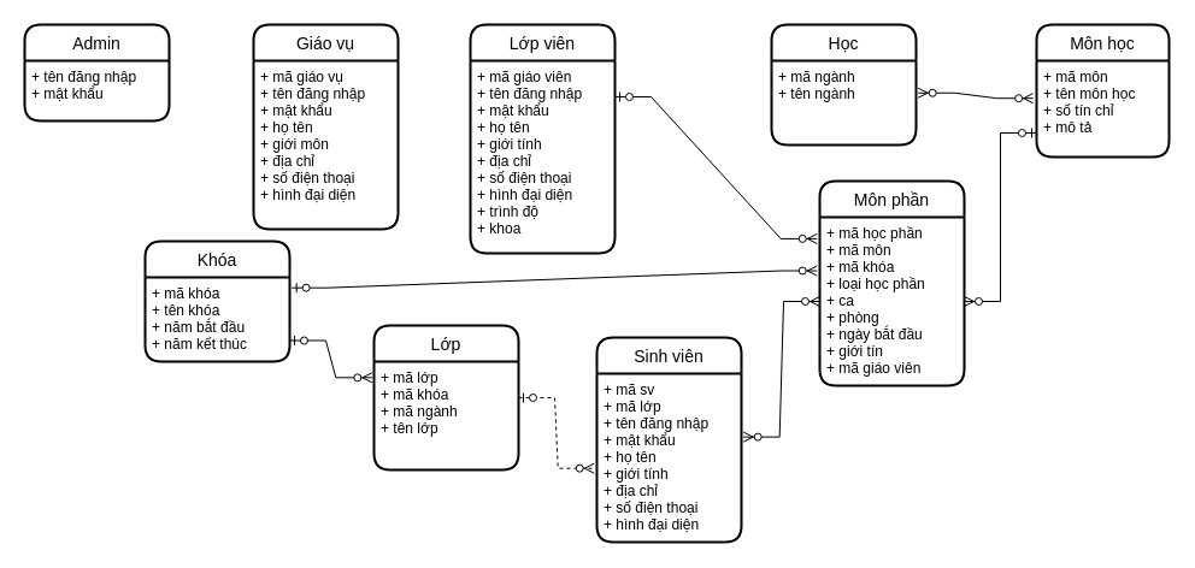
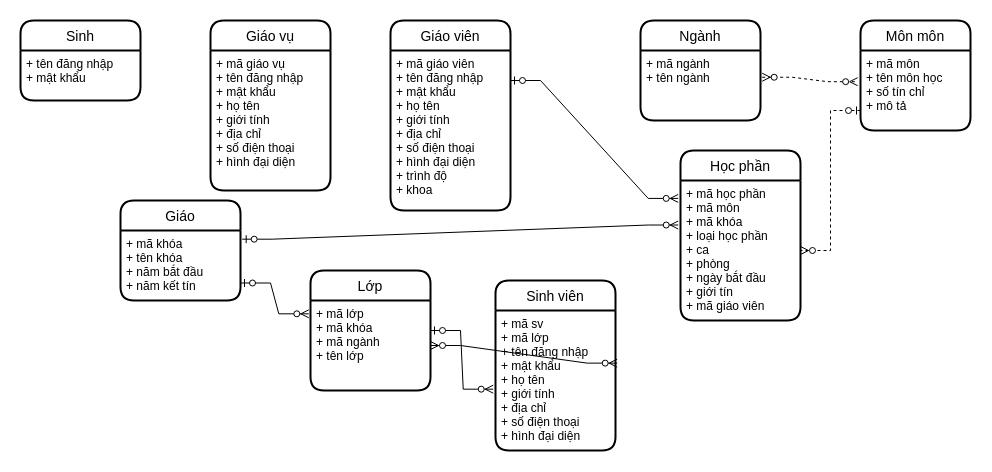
  <mxCell id="0" />
  <mxCell id="1" parent="0" />
  <mxCell id="2" value="Giáo vụ" style="swimlane;childLayout=stackLayout;horizontal=1;startSize=30;horizontalStack=0;rounded=1;fontSize=14;fontStyle=0;strokeWidth=2;resizeParent=0;resizeLast=1;shadow=0;dashed=0;align=center;" parent="1" vertex="1"><mxGeometry x="210" y="20" width="120" height="170" as="geometry" /></mxCell>
- <mxCell id="3" value="+ mã giáo vụ&#10;+ tên đăng nhập&#10;+ mật khẩu&#10;+ họ tên&#10;+ giới môn&#10;+ địa chỉ&#10;+ số điện thoại&#10;+ hình đại diện" style="align=left;strokeColor=none;fillColor=none;spacingLeft=4;fontSize=12;verticalAlign=top;resizable=0;rotatable=0;part=1;" parent="2" vertex="1"><mxGeometry y="30" width="120" height="140" as="geometry" /></mxCell>
- <mxCell id="4" value="Lớp viên" style="swimlane;childLayout=stackLayout;horizontal=1;startSize=30;horizontalStack=0;rounded=1;fontSize=14;fontStyle=0;strokeWidth=2;resizeParent=0;resizeLast=1;shadow=0;dashed=0;align=center;" parent="1" vertex="1"><mxGeometry x="390" y="20" width="120" height="190" as="geometry" /></mxCell>
+ <mxCell id="3" value="+ mã giáo vụ&#10;+ tên đăng nhập&#10;+ mật khẩu&#10;+ họ tên&#10;+ giới tính&#10;+ địa chỉ&#10;+ số điện thoại&#10;+ hình đại diện" style="align=left;strokeColor=none;fillColor=none;spacingLeft=4;fontSize=12;verticalAlign=top;resizable=0;rotatable=0;part=1;" parent="2" vertex="1"><mxGeometry y="30" width="120" height="140" as="geometry" /></mxCell>
+ <mxCell id="4" value="Giáo viên" style="swimlane;childLayout=stackLayout;horizontal=1;startSize=30;horizontalStack=0;rounded=1;fontSize=14;fontStyle=0;strokeWidth=2;resizeParent=0;resizeLast=1;shadow=0;dashed=0;align=center;" parent="1" vertex="1"><mxGeometry x="390" y="20" width="120" height="190" as="geometry" /></mxCell>
  <mxCell id="5" value="+ mã giáo viên&#10;+ tên đăng nhập&#10;+ mật khẩu&#10;+ họ tên&#10;+ giới tính&#10;+ địa chỉ&#10;+ số điện thoại&#10;+ hình đại diện&#10;+ trình độ &#10;+ khoa" style="align=left;strokeColor=none;fillColor=none;spacingLeft=4;fontSize=12;verticalAlign=top;resizable=0;rotatable=0;part=1;" parent="4" vertex="1"><mxGeometry y="30" width="120" height="160" as="geometry" /></mxCell>
- <mxCell id="6" value="Khóa" style="swimlane;childLayout=stackLayout;horizontal=1;startSize=30;horizontalStack=0;rounded=1;fontSize=14;fontStyle=0;strokeWidth=2;resizeParent=0;resizeLast=1;shadow=0;dashed=0;align=center;" parent="1" vertex="1"><mxGeometry x="120" y="200" width="120" height="100" as="geometry" /></mxCell>
- <mxCell id="7" value="+ mã khóa&#10;+ tên khóa&#10;+ năm bắt đầu&#10;+ năm kết thúc" style="align=left;strokeColor=none;fillColor=none;spacingLeft=4;fontSize=12;verticalAlign=top;resizable=0;rotatable=0;part=1;" parent="6" vertex="1"><mxGeometry y="30" width="120" height="70" as="geometry" /></mxCell>
- <mxCell id="8" value="Học" style="swimlane;childLayout=stackLayout;horizontal=1;startSize=30;horizontalStack=0;rounded=1;fontSize=14;fontStyle=0;strokeWidth=2;resizeParent=0;resizeLast=1;shadow=0;dashed=0;align=center;" parent="1" vertex="1"><mxGeometry x="640" y="20" width="120" height="100" as="geometry" /></mxCell>
+ <mxCell id="6" value="Giáo" style="swimlane;childLayout=stackLayout;horizontal=1;startSize=30;horizontalStack=0;rounded=1;fontSize=14;fontStyle=0;strokeWidth=2;resizeParent=0;resizeLast=1;shadow=0;dashed=0;align=center;" parent="1" vertex="1"><mxGeometry x="120" y="200" width="120" height="100" as="geometry" /></mxCell>
+ <mxCell id="7" value="+ mã khóa&#10;+ tên khóa&#10;+ năm bắt đầu&#10;+ năm kết tín" style="align=left;strokeColor=none;fillColor=none;spacingLeft=4;fontSize=12;verticalAlign=top;resizable=0;rotatable=0;part=1;" parent="6" vertex="1"><mxGeometry y="30" width="120" height="70" as="geometry" /></mxCell>
+ <mxCell id="8" value="Ngành" style="swimlane;childLayout=stackLayout;horizontal=1;startSize=30;horizontalStack=0;rounded=1;fontSize=14;fontStyle=0;strokeWidth=2;resizeParent=0;resizeLast=1;shadow=0;dashed=0;align=center;" parent="1" vertex="1"><mxGeometry x="640" y="20" width="120" height="100" as="geometry" /></mxCell>
  <mxCell id="9" value="+ mã ngành&#10;+ tên ngành" style="align=left;strokeColor=none;fillColor=none;spacingLeft=4;fontSize=12;verticalAlign=top;resizable=0;rotatable=0;part=1;" parent="8" vertex="1"><mxGeometry y="30" width="120" height="70" as="geometry" /></mxCell>
  <mxCell id="10" value="Lớp" style="swimlane;childLayout=stackLayout;horizontal=1;startSize=30;horizontalStack=0;rounded=1;fontSize=14;fontStyle=0;strokeWidth=2;resizeParent=0;resizeLast=1;shadow=0;dashed=0;align=center;" parent="1" vertex="1"><mxGeometry x="310" y="270" width="120" height="120" as="geometry" /></mxCell>
  <mxCell id="11" value="+ mã lớp&#10;+ mã khóa&#10;+ mã ngành&#10;+ tên lớp" style="align=left;strokeColor=none;fillColor=none;spacingLeft=4;fontSize=12;verticalAlign=top;resizable=0;rotatable=0;part=1;" parent="10" vertex="1"><mxGeometry y="30" width="120" height="90" as="geometry" /></mxCell>
- <mxCell id="12" value="Môn học" style="swimlane;childLayout=stackLayout;horizontal=1;startSize=30;horizontalStack=0;rounded=1;fontSize=14;fontStyle=0;strokeWidth=2;resizeParent=0;resizeLast=1;shadow=0;dashed=0;align=center;" parent="1" vertex="1"><mxGeometry x="860" y="20" width="110" height="110" as="geometry" /></mxCell>
+ <mxCell id="12" value="Môn môn" style="swimlane;childLayout=stackLayout;horizontal=1;startSize=30;horizontalStack=0;rounded=1;fontSize=14;fontStyle=0;strokeWidth=2;resizeParent=0;resizeLast=1;shadow=0;dashed=0;align=center;" parent="1" vertex="1"><mxGeometry x="860" y="20" width="110" height="110" as="geometry" /></mxCell>
  <mxCell id="13" value="+ mã môn&#10;+ tên môn học&#10;+ số tín chỉ&#10;+ mô tả" style="align=left;strokeColor=none;fillColor=none;spacingLeft=4;fontSize=12;verticalAlign=top;resizable=0;rotatable=0;part=1;" parent="12" vertex="1"><mxGeometry y="30" width="110" height="80" as="geometry" /></mxCell>
- <mxCell id="14" value="" style="edgeStyle=entityRelationEdgeStyle;fontSize=12;html=1;endArrow=ERzeroToMany;endFill=1;startArrow=ERzeroToMany;rounded=0;exitX=1.014;exitY=0.382;exitDx=0;exitDy=0;exitPerimeter=0;entryX=-0.026;entryY=0.39;entryDx=0;entryDy=0;entryPerimeter=0;" parent="1" source="9" target="13" edge="1"><mxGeometry width="100" height="100" relative="1" as="geometry"><mxPoint x="830" y="230" as="sourcePoint" /><mxPoint x="930" y="130" as="targetPoint" /></mxGeometry></mxCell>
+ <mxCell id="14" value="" style="edgeStyle=entityRelationEdgeStyle;fontSize=12;html=1;endArrow=ERzeroToMany;endFill=1;startArrow=ERzeroToMany;rounded=0;exitX=1.014;exitY=0.382;exitDx=0;exitDy=0;exitPerimeter=0;entryX=-0.026;entryY=0.39;entryDx=0;entryDy=0;entryPerimeter=0;dashed=1;" parent="1" source="9" target="13" edge="1"><mxGeometry width="100" height="100" relative="1" as="geometry"><mxPoint x="830" y="230" as="sourcePoint" /><mxPoint x="930" y="130" as="targetPoint" /></mxGeometry></mxCell>
  <mxCell id="15" value="Sinh viên" style="swimlane;childLayout=stackLayout;horizontal=1;startSize=30;horizontalStack=0;rounded=1;fontSize=14;fontStyle=0;strokeWidth=2;resizeParent=0;resizeLast=1;shadow=0;dashed=0;align=center;" parent="1" vertex="1"><mxGeometry x="495" y="280" width="120" height="170" as="geometry" /></mxCell>
  <mxCell id="16" value="+ mã sv&#10;+ mã lớp&#10;+ tên đăng nhập&#10;+ mật khẩu&#10;+ họ tên&#10;+ giới tính&#10;+ địa chỉ&#10;+ số điện thoại&#10;+ hình đại diện&#10;" style="align=left;strokeColor=none;fillColor=none;spacingLeft=4;fontSize=12;verticalAlign=top;resizable=0;rotatable=0;part=1;" parent="15" vertex="1"><mxGeometry y="30" width="120" height="140" as="geometry" /></mxCell>
- <mxCell id="17" value="Môn phần" style="swimlane;childLayout=stackLayout;horizontal=1;startSize=30;horizontalStack=0;rounded=1;fontSize=14;fontStyle=0;strokeWidth=2;resizeParent=0;resizeLast=1;shadow=0;dashed=0;align=center;" parent="1" vertex="1"><mxGeometry x="680" y="150" width="120" height="170" as="geometry" /></mxCell>
+ <mxCell id="17" value="Học phần" style="swimlane;childLayout=stackLayout;horizontal=1;startSize=30;horizontalStack=0;rounded=1;fontSize=14;fontStyle=0;strokeWidth=2;resizeParent=0;resizeLast=1;shadow=0;dashed=0;align=center;" parent="1" vertex="1"><mxGeometry x="680" y="150" width="120" height="170" as="geometry" /></mxCell>
  <mxCell id="18" value="+ mã học phần&#10;+ mã môn&#10;+ mã khóa&#10;+ loại học phần&#10;+ ca&#10;+ phòng&#10;+ ngày bắt đầu&#10;+ giới tín&#10;+ mã giáo viên" style="align=left;strokeColor=none;fillColor=none;spacingLeft=4;fontSize=12;verticalAlign=top;resizable=0;rotatable=0;part=1;" parent="17" vertex="1"><mxGeometry y="30" width="120" height="140" as="geometry" /></mxCell>
- <mxCell id="19" value="" style="edgeStyle=entityRelationEdgeStyle;fontSize=12;html=1;endArrow=ERzeroToMany;startArrow=ERzeroToOne;rounded=0;exitX=0;exitY=0.75;exitDx=0;exitDy=0;" parent="1" source="13" target="18" edge="1"><mxGeometry width="100" height="100" relative="1" as="geometry"><mxPoint x="690" y="260" as="sourcePoint" /><mxPoint x="790" y="160" as="targetPoint" /></mxGeometry></mxCell>
- <mxCell id="20" value="" style="edgeStyle=entityRelationEdgeStyle;fontSize=12;html=1;endArrow=ERzeroToMany;startArrow=ERzeroToOne;rounded=0;entryX=-0.019;entryY=0.562;entryDx=0;entryDy=0;entryPerimeter=0;exitX=1;exitY=0.5;exitDx=0;exitDy=0;dashed=1;" parent="1" source="10" target="16" edge="1"><mxGeometry width="100" height="100" relative="1" as="geometry"><mxPoint x="430" y="400" as="sourcePoint" /><mxPoint x="530" y="300" as="targetPoint" /></mxGeometry></mxCell>
+ <mxCell id="19" value="" style="edgeStyle=entityRelationEdgeStyle;fontSize=12;html=1;endArrow=ERzeroToMany;startArrow=ERzeroToOne;rounded=0;exitX=0;exitY=0.75;exitDx=0;exitDy=0;dashed=1;" parent="1" source="13" target="18" edge="1"><mxGeometry width="100" height="100" relative="1" as="geometry"><mxPoint x="690" y="260" as="sourcePoint" /><mxPoint x="790" y="160" as="targetPoint" /></mxGeometry></mxCell>
+ <mxCell id="20" value="" style="edgeStyle=entityRelationEdgeStyle;fontSize=12;html=1;endArrow=ERzeroToMany;startArrow=ERzeroToOne;rounded=0;entryX=-0.019;entryY=0.562;entryDx=0;entryDy=0;entryPerimeter=0;exitX=1;exitY=0.5;exitDx=0;exitDy=0;" parent="1" source="10" target="16" edge="1"><mxGeometry width="100" height="100" relative="1" as="geometry"><mxPoint x="430" y="400" as="sourcePoint" /><mxPoint x="530" y="300" as="targetPoint" /></mxGeometry></mxCell>
  <mxCell id="21" value="" style="edgeStyle=entityRelationEdgeStyle;fontSize=12;html=1;endArrow=ERzeroToMany;startArrow=ERzeroToOne;rounded=0;entryX=-0.019;entryY=0.128;entryDx=0;entryDy=0;entryPerimeter=0;" parent="1" target="18" edge="1"><mxGeometry width="100" height="100" relative="1" as="geometry"><mxPoint x="510" y="80" as="sourcePoint" /><mxPoint x="653.72" y="188.68" as="targetPoint" /></mxGeometry></mxCell>
- <mxCell id="22" value="" style="edgeStyle=entityRelationEdgeStyle;fontSize=12;html=1;endArrow=ERzeroToMany;endFill=1;startArrow=ERzeroToMany;rounded=0;entryX=0;entryY=0.5;entryDx=0;entryDy=0;exitX=1.014;exitY=0.376;exitDx=0;exitDy=0;exitPerimeter=0;" parent="1" source="16" target="18" edge="1"><mxGeometry width="100" height="100" relative="1" as="geometry"><mxPoint x="620" y="420" as="sourcePoint" /><mxPoint x="720" y="320" as="targetPoint" /></mxGeometry></mxCell>
- <mxCell id="23" value="Admin" style="swimlane;childLayout=stackLayout;horizontal=1;startSize=30;horizontalStack=0;rounded=1;fontSize=14;fontStyle=0;strokeWidth=2;resizeParent=0;resizeLast=1;shadow=0;dashed=0;align=center;" parent="1" vertex="1"><mxGeometry x="20" y="20" width="120" height="80" as="geometry" /></mxCell>
+ <mxCell id="22" value="" style="edgeStyle=entityRelationEdgeStyle;fontSize=12;html=1;endArrow=ERzeroToMany;endFill=1;startArrow=ERzeroToMany;rounded=0;exitX=1.014;exitY=0.376;exitDx=0;exitDy=0;exitPerimeter=0;" parent="1" source="16" target="11" edge="1"><mxGeometry width="100" height="100" relative="1" as="geometry"><mxPoint x="620" y="420" as="sourcePoint" /><mxPoint x="720" y="320" as="targetPoint" /></mxGeometry></mxCell>
+ <mxCell id="23" value="Sinh" style="swimlane;childLayout=stackLayout;horizontal=1;startSize=30;horizontalStack=0;rounded=1;fontSize=14;fontStyle=0;strokeWidth=2;resizeParent=0;resizeLast=1;shadow=0;dashed=0;align=center;" parent="1" vertex="1"><mxGeometry x="20" y="20" width="120" height="80" as="geometry" /></mxCell>
  <mxCell id="24" value="+ tên đăng nhập&#10;+ mật khẩu" style="align=left;strokeColor=none;fillColor=none;spacingLeft=4;fontSize=12;verticalAlign=top;resizable=0;rotatable=0;part=1;" parent="23" vertex="1"><mxGeometry y="30" width="120" height="50" as="geometry" /></mxCell>
  <mxCell id="25" value="" style="edgeStyle=entityRelationEdgeStyle;fontSize=12;html=1;endArrow=ERzeroToMany;startArrow=ERzeroToOne;rounded=0;exitX=1;exitY=0.75;exitDx=0;exitDy=0;entryX=-0.014;entryY=0.148;entryDx=0;entryDy=0;entryPerimeter=0;" parent="1" source="7" target="11" edge="1"><mxGeometry width="100" height="100" relative="1" as="geometry"><mxPoint x="210" y="400" as="sourcePoint" /><mxPoint x="310" y="300" as="targetPoint" /></mxGeometry></mxCell>
  <mxCell id="26" value="" style="edgeStyle=entityRelationEdgeStyle;fontSize=12;html=1;endArrow=ERzeroToMany;startArrow=ERzeroToOne;rounded=0;exitX=1.014;exitY=0.124;exitDx=0;exitDy=0;exitPerimeter=0;entryX=-0.019;entryY=0.318;entryDx=0;entryDy=0;entryPerimeter=0;" parent="1" source="7" target="18" edge="1"><mxGeometry width="100" height="100" relative="1" as="geometry"><mxPoint x="480" y="270" as="sourcePoint" /><mxPoint x="580" y="170" as="targetPoint" /></mxGeometry></mxCell>
